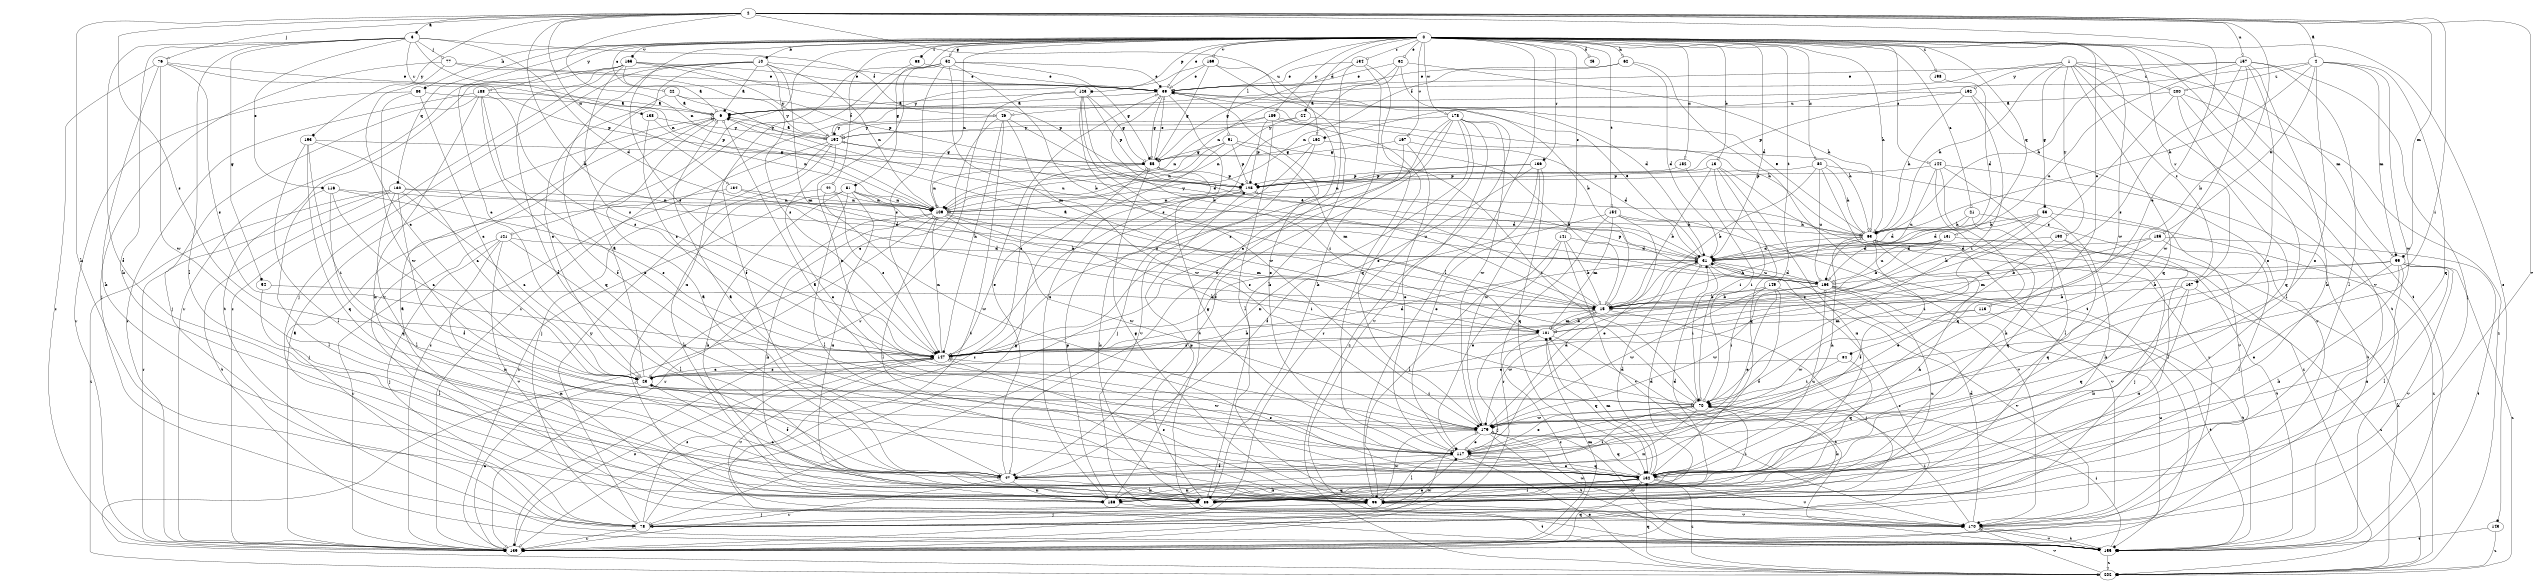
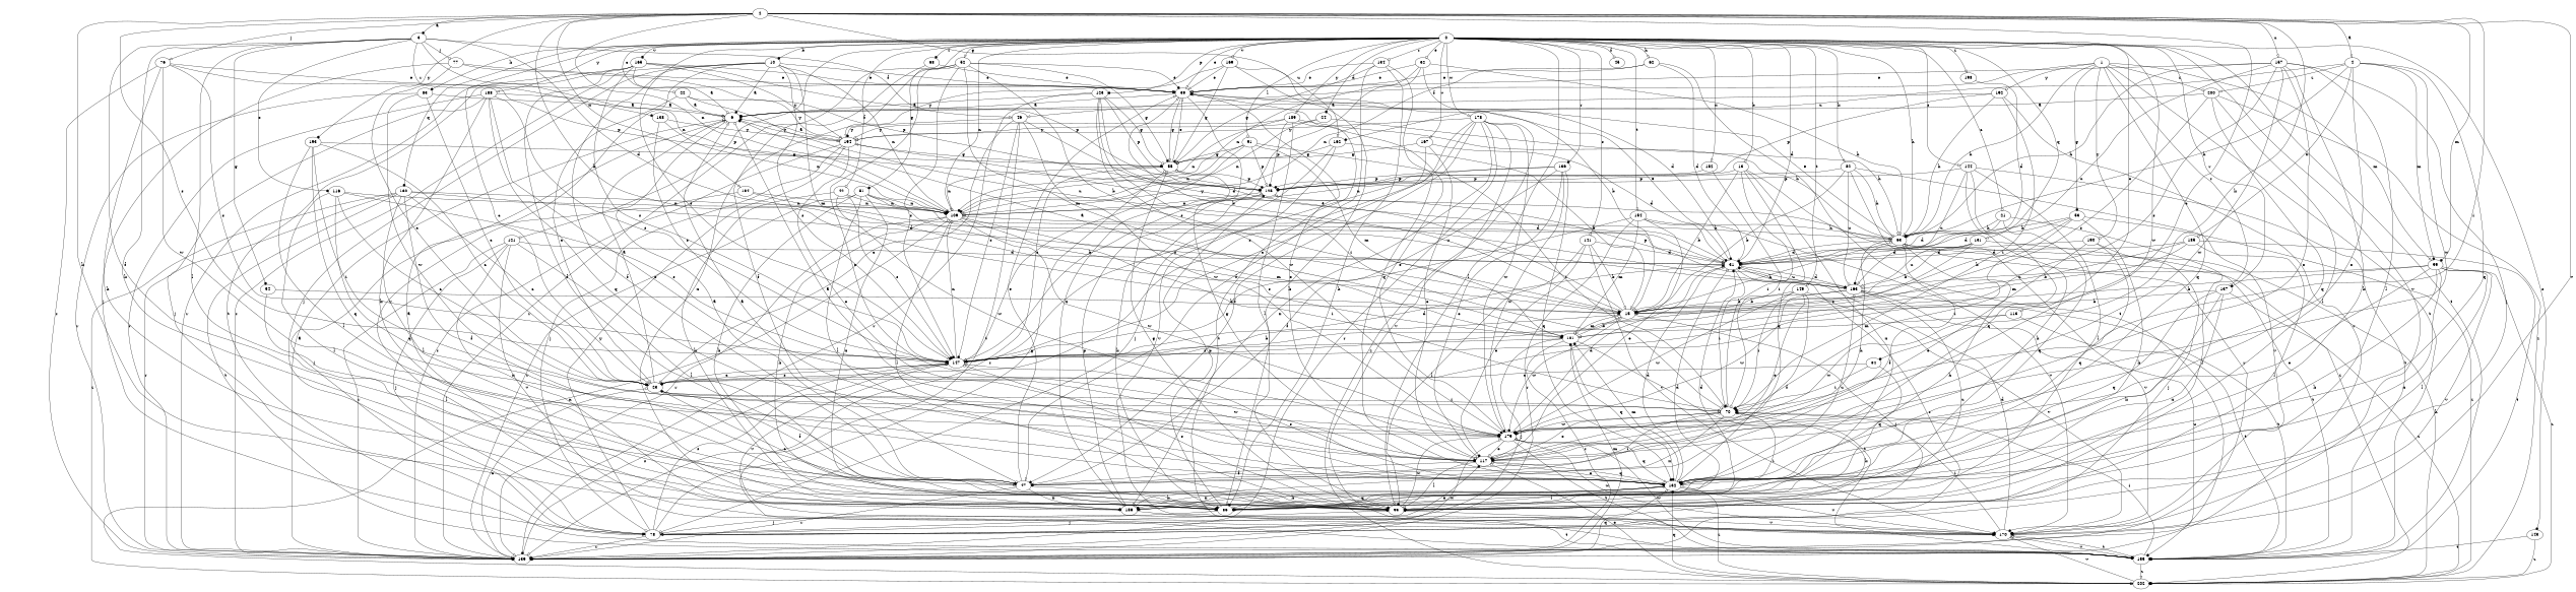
  strict digraph {
    edge [arrowhead=onormal]
    0
    10
    13
    21
    22
    23
    24
    31
    32
    39
    42
    45
    51
    52
    62
    63
    68
    82
    83
    91
    93
    109
    113
    121
    123
    130
    131
    134
    136
    137
    141
    143
    144
    147
    149
    154
    155
    165
    167
    169
    170
    178
    179
    182
    188
    189
    198
    47
    n49 [label=6]
    78
    101
    139
    132
    15
    70
    125
    186
    202
    194
    163
    117
    55
    86
    1
    46
    53
    99
    190
    192
    200
    2
    3
    4
    76
    84
    157
    162
    184
    193
    54
    77
    116
    138
    185
    0 -> 10 [arrowhead=dot label=b]
    0 -> 13 [arrowhead=odot label=b]
    0 -> 21 [arrowhead=odot label=c]
    0 -> 22 [arrowhead=odot label=c]
    0 -> 23 [label=c]
    0 -> 24 [arrowhead=dot label=d]
    0 -> 31 [arrowhead=dot label=d]
    0 -> 32 [arrowhead=odot label=e]
    0 -> 39 [label=e]
    0 -> 42 [arrowhead=odot label=f]
    0 -> 45 [arrowhead=odot label=f]
    0 -> 51 [arrowhead=dot label=g]
    0 -> 52 [label=g]
    0 -> 62 [label=h]
    0 -> 63 [label=h]
    0 -> 68 [arrowhead=dot label=i]
    0 -> 82 [label=k]
    0 -> 83 [arrowhead=dot label=k]
    0 -> 91 [arrowhead=odot label=l]
    0 -> 93 [label=l]
    0 -> 109 [label=n]
    0 -> 113 [label=o]
    0 -> 121 [arrowhead=odot label=p]
    0 -> 123 [arrowhead=dot label=p]
    0 -> 130 [arrowhead=dot label=q]
    0 -> 131 [label=q]
    0 -> 134 [arrowhead=odot label=r]
    0 -> 136 [arrowhead=dot label=r]
    0 -> 137 [arrowhead=dot label=r]
    0 -> 141 [arrowhead=odot label=s]
    0 -> 143 [arrowhead=dot label=s]
    0 -> 144 [label=s]
    0 -> 147 [label=s]
    0 -> 149 [label=t]
    0 -> 154 [label=t]
    0 -> 155 [label=t]
    0 -> 165 [arrowhead=dot label=v]
    0 -> 167 [label=v]
    0 -> 169 [arrowhead=odot label=v]
    0 -> 170 [arrowhead=dot label=v]
    0 -> 178 [label=w]
    0 -> 179 [label=w]
    0 -> 182 [label=x]
    0 -> 188 [label=y]
    0 -> 189 [label=y]
    0 -> 198 [label=z]
    10 -> 39 [arrowhead=dot label=e]
    10 -> 109 [label=n]
    10 -> 147 [arrowhead=dot label=s]
    10 -> 170 [arrowhead=dot label=v]
    10 -> 47 [arrowhead=dot label=f]
    10 -> n49 [arrowhead=dot label=a]
    10 -> 78 [label=j]
    10 -> 101 [label=m]
    10 -> 139 [arrowhead=dot label=r]
    13 -> 132 [arrowhead=odot label=q]
    13 -> 15 [label=b]
    13 -> 70 [label=i]
    13 -> 125 [arrowhead=dot label=p]
    13 -> 186 [label=x]
    13 -> 202 [arrowhead=odot label=z]
    21 -> 31 [label=d]
    21 -> 63 [label=h]
    21 -> 93 [arrowhead=dot label=l]
    21 -> 132 [arrowhead=dot label=q]
    22 -> 23 [label=c]
    22 -> n49 [arrowhead=odot label=a]
    22 -> 194 [arrowhead=odot label=y]
    22 -> 163 [arrowhead=odot label=u]
    23 -> 147 [arrowhead=odot label=s]
    23 -> 179 [arrowhead=dot label=w]
    23 -> 47 [label=f]
    23 -> n49 [label=a]
    23 -> 70 [arrowhead=odot label=i]
    24 -> 63 [label=h]
    24 -> 109 [arrowhead=odot label=n]
    24 -> 194 [label=y]
    31 -> 39 [arrowhead=dot label=e]
    31 -> 139 [label=r]
    31 -> 70 [arrowhead=dot label=i]
    31 -> 163 [arrowhead=dot label=u]
    32 -> 39 [arrowhead=odot label=e]
    32 -> 63 [label=h]
    32 -> 109 [arrowhead=dot label=n]
    32 -> 147 [label=s]
    32 -> 15 [label=b]
    39 -> n49 [arrowhead=odot label=a]
    39 -> 186 [arrowhead=odot label=x]
    39 -> 117 [arrowhead=odot label=o]
    39 -> 55 [label=g]
    42 -> 109 [arrowhead=dot label=n]
    42 -> 147 [arrowhead=dot label=s]
    42 -> 179 [arrowhead=dot label=w]
    42 -> 86 [label=k]
    51 -> 93 [arrowhead=odot label=l]
    51 -> 109 [arrowhead=dot label=n]
    51 -> 139 [label=r]
    51 -> 15 [arrowhead=dot label=b]
    51 -> 186 [arrowhead=dot label=x]
    51 -> 163 [arrowhead=odot label=u]
    51 -> 86 [arrowhead=odot label=k]
    52 -> 39 [arrowhead=dot label=e]
    52 -> 147 [arrowhead=dot label=s]
    52 -> 101 [arrowhead=dot label=m]
    52 -> 139 [label=r]
    52 -> 15 [arrowhead=dot label=b]
    52 -> 186 [arrowhead=odot label=x]
    52 -> 117 [arrowhead=odot label=o]
    52 -> 55 [arrowhead=dot label=g]
    62 -> 31 [label=d]
    62 -> 39 [label=e]
    62 -> 109 [arrowhead=odot label=n]
    62 -> 155 [arrowhead=dot label=t]
    63 -> 31 [arrowhead=dot label=d]
    63 -> 39 [arrowhead=odot label=e]
    63 -> 170 [arrowhead=dot label=v]
    63 -> 47 [arrowhead=dot label=f]
    63 -> 194 [label=y]
    68 -> 39 [arrowhead=odot label=e]
    68 -> 47 [arrowhead=odot label=f]
    82 -> 63 [arrowhead=odot label=h]
    82 -> 170 [arrowhead=dot label=v]
    82 -> 139 [arrowhead=dot label=r]
    82 -> 15 [arrowhead=odot label=b]
    82 -> 125 [arrowhead=odot label=p]
    82 -> 163 [arrowhead=odot label=u]
    83 -> 23 [arrowhead=dot label=c]
    83 -> 179 [arrowhead=dot label=w]
    83 -> n49 [label=a]
    83 -> 139 [arrowhead=odot label=r]
    91 -> 109 [arrowhead=odot label=n]
    91 -> 147 [label=s]
    91 -> 101 [arrowhead=odot label=m]
    91 -> 70 [label=i]
    91 -> 125 [label=p]
    91 -> 55 [arrowhead=odot label=g]
    93 -> 23 [arrowhead=dot label=c]
    93 -> 31 [arrowhead=dot label=d]
    93 -> 147 [arrowhead=odot label=s]
    93 -> 170 [arrowhead=dot label=v]
    93 -> 179 [arrowhead=odot label=w]
    93 -> 78 [label=j]
    93 -> 163 [arrowhead=odot label=u]
    93 -> 55 [label=g]
    109 -> 63 [arrowhead=odot label=h]
    109 -> 93 [label=l]
    109 -> 179 [arrowhead=dot label=w]
    109 -> 101 [arrowhead=dot label=m]
    109 -> 139 [label=r]
    109 -> 70 [label=i]
    109 -> 86 [label=k]
    113 -> 155 [arrowhead=odot label=t]
    113 -> 179 [arrowhead=dot label=w]
    113 -> 101 [label=m]
    121 -> 31 [arrowhead=odot label=d]
    121 -> 93 [arrowhead=odot label=l]
    121 -> 170 [arrowhead=odot label=v]
    121 -> 78 [arrowhead=dot label=j]
    121 -> 139 [arrowhead=odot label=r]
    121 -> 186 [arrowhead=odot label=x]
    123 -> 179 [arrowhead=dot label=w]
    123 -> n49 [arrowhead=dot label=a]
    123 -> 139 [arrowhead=dot label=r]
    123 -> 15 [label=b]
    123 -> 70 [arrowhead=odot label=i]
    123 -> 125 [arrowhead=odot label=p]
    123 -> 55 [arrowhead=odot label=g]
    130 -> 23 [label=c]
    130 -> 31 [arrowhead=odot label=d]
    130 -> 93 [arrowhead=odot label=l]
    130 -> 109 [label=n]
    130 -> 155 [arrowhead=odot label=t]
    130 -> 47 [label=f]
    130 -> 139 [arrowhead=odot label=r]
    130 -> 202 [label=z]
    131 -> 31 [arrowhead=dot label=d]
    131 -> 147 [arrowhead=odot label=s]
    131 -> 155 [arrowhead=dot label=t]
    131 -> 15 [label=b]
    131 -> 163 [label=u]
    134 -> 39 [label=e]
    134 -> 47 [label=f]
    134 -> 132 [arrowhead=odot label=q]
    134 -> 55 [label=g]
    134 -> 86 [arrowhead=dot label=k]
    136 -> 109 [label=n]
    136 -> 179 [arrowhead=odot label=w]
    136 -> 47 [label=f]
    136 -> 132 [arrowhead=dot label=q]
    136 -> 125 [arrowhead=dot label=p]
    136 -> 117 [arrowhead=odot label=o]
    137 -> 132 [label=q]
    137 -> 15 [arrowhead=odot label=b]
    137 -> 186 [arrowhead=dot label=x]
    137 -> 202 [label=z]
    137 -> 86 [arrowhead=odot label=k]
    141 -> 31 [arrowhead=odot label=d]
    141 -> 93 [arrowhead=dot label=l]
    141 -> 170 [arrowhead=dot label=v]
    141 -> 15 [label=b]
    141 -> 117 [arrowhead=dot label=o]
    143 -> 155 [arrowhead=odot label=t]
    143 -> 202 [label=z]
    144 -> 93 [label=l]
    144 -> 155 [arrowhead=dot label=t]
    144 -> 132 [label=q]
    144 -> 125 [arrowhead=dot label=p]
    144 -> 163 [arrowhead=dot label=u]
    144 -> 86 [arrowhead=dot label=k]
    147 -> 23 [arrowhead=odot label=c]
    147 -> 31 [arrowhead=dot label=d]
    147 -> 109 [arrowhead=odot label=n]
    147 -> 170 [label=v]
    147 -> 15 [label=b]
    149 -> 170 [arrowhead=dot label=v]
    149 -> 179 [arrowhead=dot label=w]
    149 -> 47 [arrowhead=dot label=f]
    149 -> 15 [arrowhead=odot label=b]
    149 -> 70 [arrowhead=dot label=i]
    149 -> 117 [label=o]
    154 -> 63 [label=h]
    154 -> 147 [label=s]
    154 -> 170 [arrowhead=dot label=v]
    154 -> 101 [arrowhead=odot label=m]
    154 -> 139 [label=r]
    154 -> 117 [arrowhead=dot label=o]
    155 -> 170 [label=v]
    155 -> 179 [arrowhead=odot label=w]
    155 -> 70 [arrowhead=dot label=i]
    155 -> 202 [label=z]
    165 -> 39 [label=e]
    165 -> 147 [arrowhead=dot label=s]
    165 -> 155 [arrowhead=dot label=t]
    165 -> 47 [arrowhead=odot label=f]
    165 -> n49 [arrowhead=odot label=a]
    165 -> 139 [arrowhead=dot label=r]
    165 -> 125 [arrowhead=odot label=p]
    165 -> 194 [label=y]
    167 -> 31 [arrowhead=dot label=d]
    167 -> 147 [arrowhead=odot label=s]
    167 -> 117 [arrowhead=odot label=o]
    167 -> 55 [arrowhead=odot label=g]
    169 -> 31 [arrowhead=dot label=d]
    169 -> 39 [label=e]
    169 -> 194 [label=y]
    169 -> 55 [arrowhead=dot label=g]
    169 -> 86 [label=k]
    170 -> 31 [arrowhead=dot label=d]
    170 -> 155 [arrowhead=odot label=t]
    170 -> 179 [arrowhead=odot label=w]
    170 -> 70 [label=i]
    178 -> 23 [arrowhead=odot label=c]
    178 -> 147 [label=s]
    178 -> 170 [label=v]
    178 -> 179 [arrowhead=dot label=w]
    178 -> 47 [arrowhead=dot label=f]
    178 -> 139 [arrowhead=dot label=r]
    178 -> 186 [label=x]
    178 -> 202 [label=z]
    178 -> 194 [label=y]
    179 -> 31 [label=d]
    179 -> 39 [label=e]
    179 -> 155 [arrowhead=dot label=t]
    179 -> 132 [label=q]
    179 -> 117 [label=o]
    182 -> 70 [arrowhead=odot label=i]
    182 -> 125 [arrowhead=odot label=p]
    188 -> 147 [label=s]
    188 -> n49 [label=a]
    188 -> 78 [label=j]
    188 -> 139 [arrowhead=dot label=r]
    188 -> 132 [arrowhead=odot label=q]
    188 -> 117 [arrowhead=dot label=o]
    188 -> 86 [arrowhead=odot label=k]
    189 -> 63 [arrowhead=odot label=h]
    189 -> 93 [arrowhead=dot label=l]
    189 -> 109 [arrowhead=dot label=n]
    189 -> 155 [arrowhead=dot label=t]
    189 -> 125 [arrowhead=dot label=p]
    189 -> 194 [label=y]
    198 -> 31 [label=d]
    47 -> 39 [label=e]
    47 -> n49 [arrowhead=odot label=a]
    47 -> 139 [arrowhead=dot label=r]
    47 -> 70 [arrowhead=odot label=i]
    47 -> 186 [label=x]
    47 -> 86 [arrowhead=dot label=k]
    n49 -> 194 [arrowhead=odot label=y]
    78 -> 147 [label=s]
    78 -> 139 [arrowhead=odot label=r]
    78 -> 194 [arrowhead=odot label=y]
    78 -> 117 [arrowhead=dot label=o]
    78 -> 55 [arrowhead=odot label=g]
    101 -> 147 [label=s]
    101 -> 155 [arrowhead=odot label=t]
    101 -> 78 [label=j]
    101 -> 139 [arrowhead=odot label=r]
    101 -> 132 [arrowhead=dot label=q]
    101 -> 15 [label=b]
    139 -> 23 [arrowhead=odot label=c]
    139 -> 147 [label=s]
    139 -> 179 [label=w]
    139 -> n49 [arrowhead=odot label=a]
    139 -> 101 [arrowhead=dot label=m]
    139 -> 132 [label=q]
    139 -> 163 [label=u]
    132 -> 31 [arrowhead=odot label=d]
    132 -> 93 [arrowhead=dot label=l]
    132 -> 147 [label=s]
    132 -> 170 [label=v]
    132 -> n49 [label=a]
    132 -> 101 [arrowhead=dot label=m]
    132 -> 186 [arrowhead=dot label=x]
    132 -> 202 [arrowhead=odot label=z]
    132 -> 163 [arrowhead=odot label=u]
    132 -> 117 [arrowhead=odot label=o]
    132 -> 86 [arrowhead=odot label=k]
    15 -> 39 [label=e]
    15 -> 63 [arrowhead=odot label=h]
    15 -> 179 [arrowhead=dot label=w]
    15 -> n49 [arrowhead=dot label=a]
    15 -> 78 [arrowhead=odot label=j]
    15 -> 101 [label=m]
    70 -> 179 [label=w]
    70 -> 186 [arrowhead=odot label=x]
    70 -> 117 [arrowhead=odot label=o]
    70 -> 86 [label=k]
    125 -> 109 [label=n]
    125 -> 86 [arrowhead=dot label=k]
    186 -> 63 [arrowhead=odot label=h]
    186 -> 155 [arrowhead=dot label=t]
    186 -> n49 [label=a]
    186 -> 125 [arrowhead=odot label=p]
    202 -> 63 [label=h]
    202 -> 109 [arrowhead=odot label=n]
    202 -> 170 [label=v]
    202 -> 132 [arrowhead=dot label=q]
    202 -> 117 [arrowhead=odot label=o]
    194 -> n49 [arrowhead=dot label=a]
    194 -> 78 [arrowhead=odot label=j]
    194 -> 139 [arrowhead=odot label=r]
    194 -> 117 [arrowhead=dot label=o]
    194 -> 55 [arrowhead=dot label=g]
    163 -> 31 [arrowhead=odot label=d]
    163 -> 155 [label=t]
    163 -> 179 [label=w]
    163 -> 15 [arrowhead=dot label=b]
    163 -> 125 [label=p]
    117 -> 63 [arrowhead=odot label=h]
    117 -> 93 [label=l]
    117 -> 47 [arrowhead=odot label=f]
    117 -> n49 [arrowhead=odot label=a]
    117 -> 132 [label=q]
    117 -> 55 [arrowhead=odot label=g]
    55 -> 39 [label=e]
    55 -> 109 [arrowhead=odot label=n]
    55 -> 139 [label=r]
    55 -> 125 [arrowhead=dot label=p]
    86 -> 31 [arrowhead=odot label=d]
    86 -> 78 [arrowhead=odot label=j]
    86 -> 132 [arrowhead=odot label=q]
    86 -> 70 [label=i]
    86 -> 125 [arrowhead=dot label=p]
    1 -> 63 [label=h]
    1 -> 137 [arrowhead=odot label=r]
    1 -> 155 [arrowhead=odot label=t]
    1 -> 132 [label=q]
    1 -> 46 [label=f]
    1 -> 53 [arrowhead=dot label=g]
    1 -> 99 [label=m]
    1 -> 190 [arrowhead=odot label=y]
    1 -> 192 [arrowhead=odot label=y]
    1 -> 200 [arrowhead=odot label=z]
    46 -> 23 [label=c]
    46 -> 31 [label=d]
-   46 -> 147 [arrowhead=dot label=h]
+   46 -> 147 [arrowhead=dot label=s]
    46 -> 155 [arrowhead=dot label=t]
    46 -> 179 [label=w]
    46 -> 194 [arrowhead=dot label=y]
    53 -> 31 [label=d]
    53 -> 63 [arrowhead=odot label=h]
    53 -> 15 [label=b]
    53 -> 70 [label=i]
    53 -> 202 [arrowhead=odot label=z]
    53 -> 86 [arrowhead=dot label=k]
    99 -> 93 [arrowhead=dot label=l]
    99 -> 170 [arrowhead=dot label=v]
    99 -> 15 [label=b]
    99 -> 186 [arrowhead=dot label=x]
    99 -> 202 [arrowhead=dot label=z]
    99 -> 163 [label=u]
    99 -> 117 [arrowhead=odot label=o]
    99 -> 86 [label=k]
    190 -> 31 [arrowhead=dot label=d]
    190 -> 78 [label=j]
    190 -> 132 [arrowhead=odot label=q]
    190 -> 117 [arrowhead=dot label=o]
    192 -> 63 [label=h]
    192 -> n49 [arrowhead=odot label=a]
    192 -> 139 [arrowhead=dot label=r]
    192 -> 70 [arrowhead=odot label=i]
    192 -> 125 [arrowhead=dot label=p]
    200 -> 93 [arrowhead=dot label=l]
    200 -> 147 [label=s]
    200 -> n49 [arrowhead=dot label=a]
    200 -> 132 [arrowhead=odot label=q]
    200 -> 202 [arrowhead=dot label=z]
    2 -> 23 [arrowhead=odot label=c]
    2 -> 109 [arrowhead=dot label=n]
    2 -> 147 [label=s]
    2 -> 170 [label=v]
    2 -> 15 [arrowhead=dot label=b]
    2 -> 70 [arrowhead=dot label=i]
    2 -> 86 [label=k]
    2 -> 99 [arrowhead=dot label=m]
    2 -> 3 [arrowhead=dot label=a]
    2 -> 4 [label=a]
    2 -> 76 [label=j]
    2 -> 84 [arrowhead=dot label=k]
    2 -> 157 [label=u]
    2 -> 162 [label=u]
    2 -> 184 [label=x]
    2 -> 193 [arrowhead=dot label=y]
    3 -> 31 [label=d]
    3 -> 93 [arrowhead=odot label=l]
    3 -> 109 [label=n]
    3 -> 47 [arrowhead=odot label=f]
    3 -> 86 [arrowhead=dot label=k]
    3 -> 46 [label=f]
    3 -> 54 [arrowhead=dot label=g]
    3 -> 77 [arrowhead=odot label=j]
    3 -> 116 [arrowhead=dot label=o]
    3 -> 138 [arrowhead=dot label=r]
    4 -> 63 [arrowhead=dot label=h]
    4 -> 179 [arrowhead=odot label=w]
    4 -> 132 [arrowhead=dot label=q]
    4 -> 117 [arrowhead=odot label=o]
    4 -> 99 [arrowhead=dot label=m]
    4 -> 200 [label=z]
    4 -> 162 [arrowhead=dot label=u]
    4 -> 185 [arrowhead=odot label=x]
    76 -> 39 [label=e]
    76 -> 147 [arrowhead=dot label=s]
    76 -> 179 [arrowhead=odot label=w]
    76 -> 139 [arrowhead=dot label=r]
    76 -> 125 [arrowhead=dot label=p]
    76 -> 86 [arrowhead=odot label=k]
    84 -> 23 [arrowhead=dot label=c]
    84 -> 132 [label=q]
    84 -> 70 [arrowhead=dot label=i]
    157 -> 39 [arrowhead=odot label=e]
    157 -> 63 [arrowhead=dot label=h]
    157 -> 93 [arrowhead=odot label=l]
    157 -> 147 [label=s]
    157 -> 179 [arrowhead=dot label=w]
    157 -> 78 [label=j]
    157 -> 163 [label=u]
    157 -> 117 [label=o]
    157 -> 86 [arrowhead=dot label=k]
    162 -> 170 [arrowhead=odot label=v]
    162 -> 78 [arrowhead=odot label=j]
    162 -> 15 [label=b]
    162 -> 55 [label=g]
    184 -> 31 [label=d]
    184 -> 109 [label=n]
    184 -> 78 [label=j]
    193 -> 23 [label=c]
    193 -> 93 [arrowhead=odot label=l]
    193 -> 132 [arrowhead=dot label=q]
    193 -> 70 [arrowhead=odot label=i]
    193 -> 55 [arrowhead=dot label=g]
    54 -> 93 [arrowhead=dot label=l]
    54 -> 15 [arrowhead=odot label=b]
    77 -> 23 [label=c]
    77 -> 39 [label=e]
    77 -> 78 [label=j]
    77 -> 125 [arrowhead=odot label=p]
    116 -> 23 [label=c]
    116 -> 93 [arrowhead=dot label=l]
    116 -> 109 [arrowhead=dot label=n]
    116 -> 147 [label=s]
    116 -> 132 [arrowhead=odot label=q]
    138 -> 109 [arrowhead=dot label=n]
    138 -> 147 [arrowhead=odot label=s]
    138 -> 194 [label=y]
    185 -> 31 [arrowhead=odot label=d]
    185 -> 93 [arrowhead=dot label=l]
    185 -> 155 [label=t]
    185 -> 101 [label=m]
    185 -> 15 [arrowhead=odot label=b]
  }
